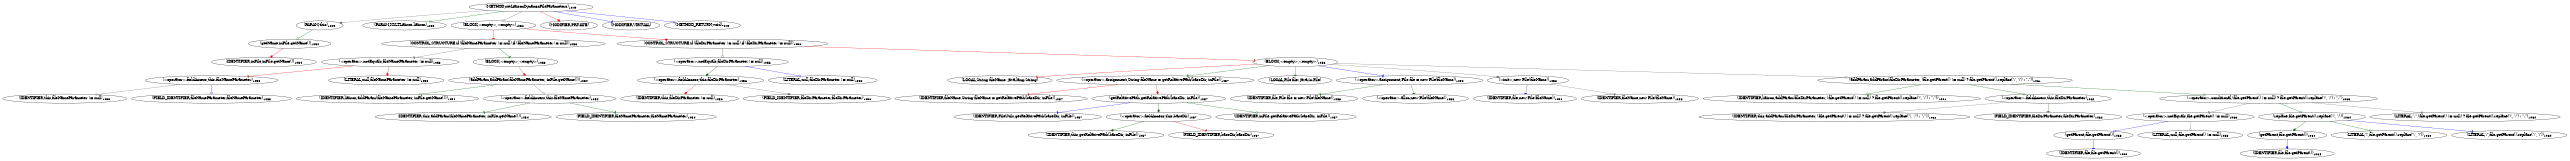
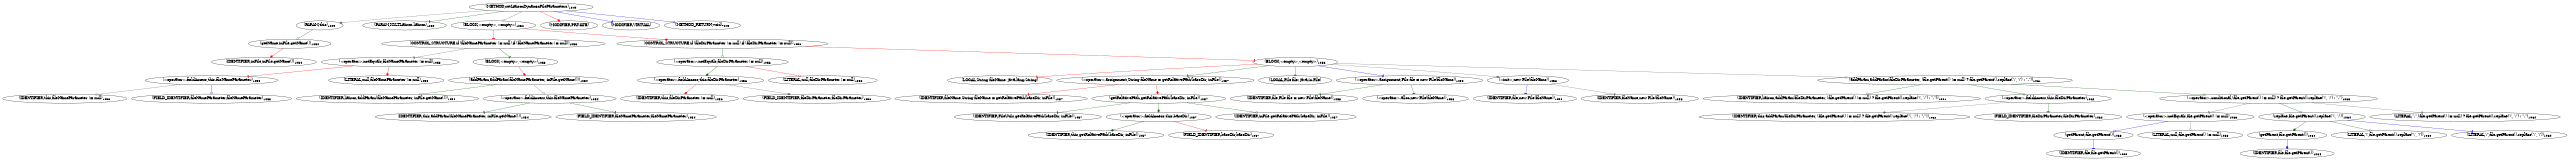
  digraph {
    edge [arrowhead=tee color=darkgreen]
    n1 [label=<(METHOD,setLiaisonDynamicFileParameters)<SUB>1049</SUB>>]
    n2 [label=<(PARAM,this)<SUB>1049</SUB>>]
    n3 [label=<(PARAM,XSLTLiaison liaison)<SUB>1050</SUB>>]
    n4 [label=<(BLOCK,&lt;empty&gt;,&lt;empty&gt;)<SUB>1052</SUB>>]
    n5 [label=<(MODIFIER,PRIVATE)>]
    n6 [label=<(MODIFIER,VIRTUAL)>]
    n7 [label=<(METHOD_RETURN,void)<SUB>7049</SUB>>]
    n8 [label=<(getName,inFile.getName())<SUB>1054</SUB>>]
    n9 [label=<(CONTROL_STRUCTURE,if (fileNameParameter != null),if (fileNameParameter != null))<SUB>1053</SUB>>]
    n10 [label=<(CONTROL_STRUCTURE,if (fileDirParameter != null),if (fileDirParameter != null))<SUB>1056</SUB>>]
    n11 [label=<(&lt;operator&gt;.notEquals,fileNameParameter != null)<SUB>1053</SUB>>]
    n12 [label=<(BLOCK,&lt;empty&gt;,&lt;empty&gt;)<SUB>1053</SUB>>]
    n13 [label=<(&lt;operator&gt;.notEquals,fileDirParameter != null)<SUB>1056</SUB>>]
    n14 [label=<(BLOCK,&lt;empty&gt;,&lt;empty&gt;)<SUB>1056</SUB>>]
    n15 [label=<(&lt;operator&gt;.fieldAccess,this.fileNameParameter)<SUB>1053</SUB>>]
    n16 [label=<(LITERAL,null,fileNameParameter != null)<SUB>1053</SUB>>]
    n17 [label=<(addParam,addParam(fileNameParameter, inFile.getName()))<SUB>1054</SUB>>]
    n18 [label=<(IDENTIFIER,this,fileNameParameter != null)<SUB>1053</SUB>>]
    n19 [label=<(FIELD_IDENTIFIER,fileNameParameter,fileNameParameter)<SUB>1053</SUB>>]
    n20 [label=<(IDENTIFIER,liaison,addParam(fileNameParameter, inFile.getName()))<SUB>1054</SUB>>]
    n21 [label=<(&lt;operator&gt;.fieldAccess,this.fileNameParameter)<SUB>1054</SUB>>]
    n22 [label=<(IDENTIFIER,this,addParam(fileNameParameter, inFile.getName()))<SUB>1054</SUB>>]
    n23 [label=<(FIELD_IDENTIFIER,fileNameParameter,fileNameParameter)<SUB>1054</SUB>>]
    n24 [label=<(IDENTIFIER,inFile,inFile.getName())<SUB>1054</SUB>>]
    n25 [label=<(&lt;operator&gt;.fieldAccess,this.fileDirParameter)<SUB>1056</SUB>>]
    n26 [label=<(LITERAL,null,fileDirParameter != null)<SUB>1056</SUB>>]
    n27 [label=<(LOCAL,String fileName: java.lang.String)>]
    n28 [label=<(&lt;operator&gt;.assignment,String fileName = getRelativePath(baseDir, inFile))<SUB>1057</SUB>>]
    n29 [label=<(LOCAL,File file: java.io.File)>]
    n30 [label=<(&lt;operator&gt;.assignment,File file = new File(fileName))<SUB>1058</SUB>>]
    n31 [label=<(&lt;init&gt;,new File(fileName))<SUB>1058</SUB>>]
    n32 [label=<(addParam,addParam(fileDirParameter, (file.getParent() != null) ? file.getParent().replace('\\', '/') : &quot;.&quot;))<SUB>1061</SUB>>]
    n33 [label=<(IDENTIFIER,this,fileDirParameter != null)<SUB>1056</SUB>>]
    n34 [label=<(FIELD_IDENTIFIER,fileDirParameter,fileDirParameter)<SUB>1056</SUB>>]
    n35 [label=<(IDENTIFIER,fileName,String fileName = getRelativePath(baseDir, inFile))<SUB>1057</SUB>>]
    n36 [label=<(getRelativePath,getRelativePath(baseDir, inFile))<SUB>1057</SUB>>]
    n37 [label=<(IDENTIFIER,file,File file = new File(fileName))<SUB>1058</SUB>>]
    n38 [label=<(&lt;operator&gt;.alloc,new File(fileName))<SUB>1058</SUB>>]
    n39 [label=<(IDENTIFIER,file,new File(fileName))<SUB>1058</SUB>>]
    n40 [label=<(IDENTIFIER,fileName,new File(fileName))<SUB>1058</SUB>>]
    n41 [label=<(IDENTIFIER,liaison,addParam(fileDirParameter, (file.getParent() != null) ? file.getParent().replace('\\', '/') : &quot;.&quot;))<SUB>1061</SUB>>]
    n42 [label=<(&lt;operator&gt;.fieldAccess,this.fileDirParameter)<SUB>1062</SUB>>]
    n43 [label=<(&lt;operator&gt;.conditional,(file.getParent() != null) ? file.getParent().replace('\\', '/') : &quot;.&quot;)<SUB>1063</SUB>>]
    n44 [label=<(IDENTIFIER,FileUtils,getRelativePath(baseDir, inFile))<SUB>1057</SUB>>]
    n45 [label=<(&lt;operator&gt;.fieldAccess,this.baseDir)<SUB>1057</SUB>>]
    n46 [label=<(IDENTIFIER,inFile,getRelativePath(baseDir, inFile))<SUB>1057</SUB>>]
    n47 [label=<(IDENTIFIER,this,getRelativePath(baseDir, inFile))<SUB>1057</SUB>>]
    n48 [label=<(FIELD_IDENTIFIER,baseDir,baseDir)<SUB>1057</SUB>>]
    n49 [label=<(IDENTIFIER,this,addParam(fileDirParameter, (file.getParent() != null) ? file.getParent().replace('\\', '/') : &quot;.&quot;))<SUB>1062</SUB>>]
    n50 [label=<(FIELD_IDENTIFIER,fileDirParameter,fileDirParameter)<SUB>1062</SUB>>]
    n51 [label=<(&lt;operator&gt;.notEquals,file.getParent() != null)<SUB>1063</SUB>>]
    n52 [label=<(replace,file.getParent().replace('\\', '/'))<SUB>1064</SUB>>]
    n53 [label=<(LITERAL,&quot;.&quot;,(file.getParent() != null) ? file.getParent().replace('\\', '/') : &quot;.&quot;)<SUB>1064</SUB>>]
    n54 [label=<(getParent,file.getParent())<SUB>1063</SUB>>]
    n55 [label=<(LITERAL,null,file.getParent() != null)<SUB>1063</SUB>>]
    n56 [label=<(getParent,file.getParent())<SUB>1064</SUB>>]
    n57 [label=<(LITERAL,'\\',file.getParent().replace('\\', '/'))<SUB>1064</SUB>>]
    n58 [label=<(LITERAL,'/',file.getParent().replace('\\', '/'))<SUB>1064</SUB>>]
    n59 [label=<(IDENTIFIER,file,file.getParent())<SUB>1063</SUB>>]
    n60 [label=<(IDENTIFIER,file,file.getParent())<SUB>1064</SUB>>]
    n1 -> n2 [arrowhead=diamond color=gray40]
-   n1 -> n3 [arrowhead=odot]
+   n1 -> n3
    n1 -> n4 [arrowhead=odot color=gray40]
    n1 -> n5 [arrowhead=diamond color=red]
    n1 -> n6 [color=blue]
    n1 -> n7 [arrowhead=odot color=blue]
    n2 -> n8 [arrowhead=odot]
    n4 -> n9 [color=red]
    n4 -> n10 [arrowhead=diamond color=red]
    n8 -> n24 [arrowhead=diamond color=red]
    n9 -> n11 [color=gray40]
    n9 -> n12
    n10 -> n13 [arrowhead=odot]
    n10 -> n14 [color=red]
    n11 -> n15 [color=red]
    n11 -> n16 [arrowhead=diamond color=red]
    n12 -> n17 [arrowhead=diamond color=red]
    n13 -> n25 [arrowhead=diamond]
-   n13 -> n26 [arrowhead=odot color=blue]
+   n13 -> n26 [arrowhead=odot color=red]
    n14 -> n27 [color=red]
    n14 -> n28
    n14 -> n29
    n14 -> n30 [color=blue]
    n14 -> n31 [arrowhead=diamond color=gray40]
    n14 -> n32 [arrowhead=odot color=gray40]
    n15 -> n18 [arrowhead=odot color=gray40]
    n15 -> n19 [arrowhead=odot color=blue]
    n17 -> n20 [arrowhead=odot]
    n17 -> n21 [arrowhead=odot color=gray40]
    n21 -> n22
    n21 -> n23
    n25 -> n33 [arrowhead=diamond color=red]
    n25 -> n34 [arrowhead=diamond color=gray40]
    n28 -> n35 [color=red]
    n28 -> n36 [arrowhead=diamond color=red]
    n30 -> n37
    n30 -> n38
    n31 -> n39 [color=blue]
    n31 -> n40 [color=gray40]
    n32 -> n41 [arrowhead=odot]
    n32 -> n42 [arrowhead=odot]
    n32 -> n43 [arrowhead=odot]
-   n36 -> n44 [color=blue]
+   n36 -> n44
    n36 -> n45 [arrowhead=diamond]
    n36 -> n46 [arrowhead=odot]
    n42 -> n49 [arrowhead=diamond color=gray40]
    n42 -> n50
    n43 -> n51 [color=gray40]
    n43 -> n52 [arrowhead=odot]
    n43 -> n53 [color=gray40]
    n45 -> n47 [arrowhead=diamond]
    n45 -> n48 [color=red]
    n51 -> n54 [arrowhead=odot color=blue]
    n51 -> n55 [arrowhead=odot color=gray40]
    n52 -> n56 [arrowhead=diamond]
    n52 -> n57 [arrowhead=odot]
    n52 -> n58 [color=blue]
    n54 -> n59 [color=blue]
    n56 -> n60 [arrowhead=diamond color=blue]
  }
